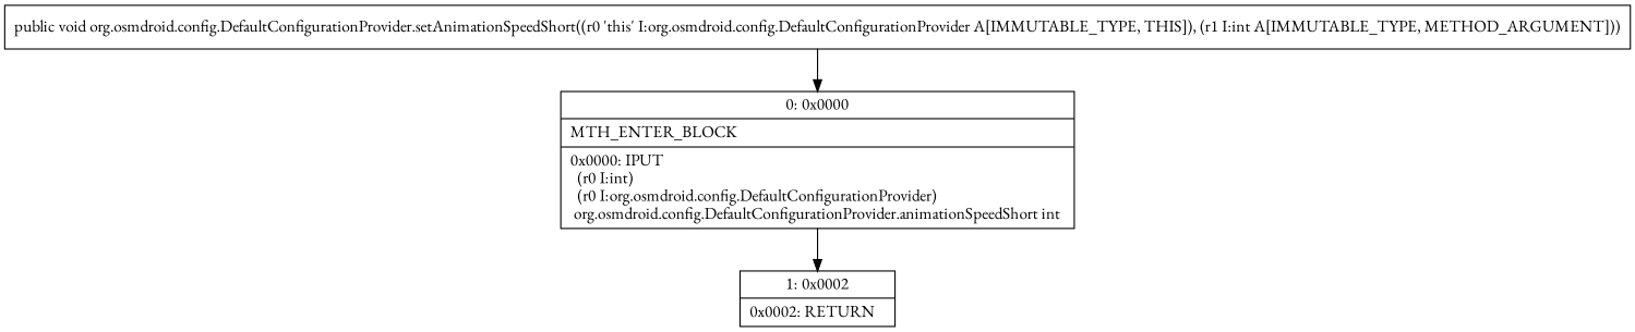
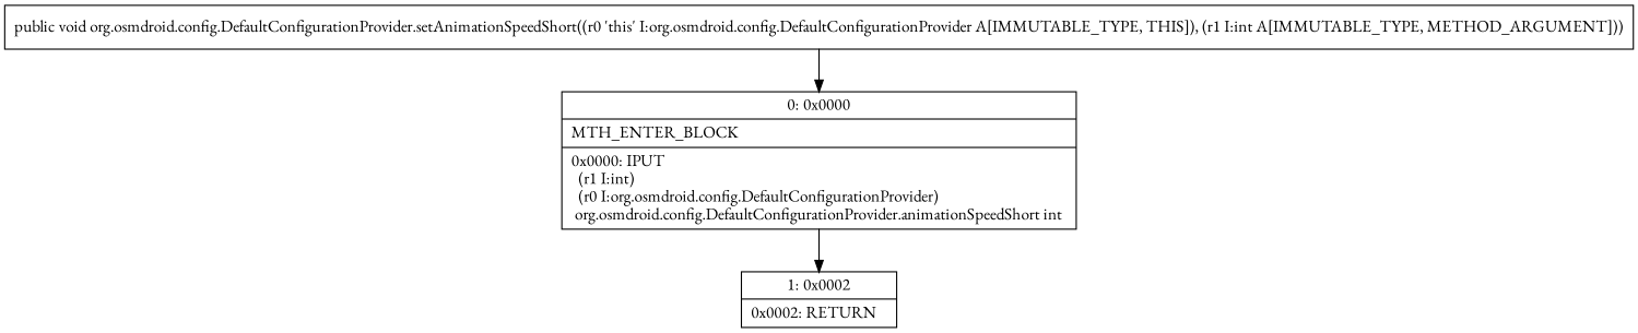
  digraph {
    fontname="EB Garamond"
    node [shape=record fontname="EB Garamond"]
    edge [fontname="EB Garamond"]
-   n1 [label="{0\:\ 0x0000|MTH_ENTER_BLOCK\l|0x0000: IPUT  \l  (r0 I:int)\l  (r0 I:org.osmdroid.config.DefaultConfigurationProvider)\l org.osmdroid.config.DefaultConfigurationProvider.animationSpeedShort int \l}"]
+   n1 [label="{0\:\ 0x0000|MTH_ENTER_BLOCK\l|0x0000: IPUT  \l  (r1 I:int)\l  (r0 I:org.osmdroid.config.DefaultConfigurationProvider)\l org.osmdroid.config.DefaultConfigurationProvider.animationSpeedShort int \l}"]
    n2 [label="{1\:\ 0x0002|0x0002: RETURN   \l}"]
    n3 [label="{public void org.osmdroid.config.DefaultConfigurationProvider.setAnimationSpeedShort((r0 'this' I:org.osmdroid.config.DefaultConfigurationProvider A[IMMUTABLE_TYPE, THIS]), (r1 I:int A[IMMUTABLE_TYPE, METHOD_ARGUMENT])) }"]
    n1 -> n2
    n3 -> n1
  }
